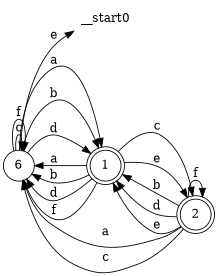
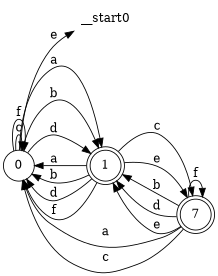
  digraph {
    rankdir=LR
    node [shape=doublecircle color=black fillcolor=white style="rounded,filled"]
    __start0 [shape=none color="" fillcolor="" style=""]
-   n2 [label=6 shape=circle style=filled]
+   n2 [label=0 shape=circle style=filled]
    n3 [label=1]
-   n4 [label=2]
+   n4 [label=7]
    n2 -> __start0 [label=e]
    n2 -> n2 [label=c]
    n2 -> n2 [label=f]
    n2 -> n3 [label=a]
    n2 -> n3 [label=b]
    n2 -> n3 [label=d]
    n3 -> n2 [label=a]
    n3 -> n2 [label=b]
    n3 -> n2 [label=d]
    n3 -> n2 [label=f]
    n3 -> n4 [label=c]
    n3 -> n4 [label=e]
    n4 -> n2 [label=a]
    n4 -> n2 [label=c]
    n4 -> n3 [label=b]
    n4 -> n3 [label=d]
    n4 -> n3 [label=e]
    n4 -> n4 [label=f]
  }
